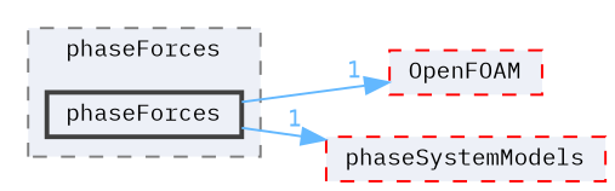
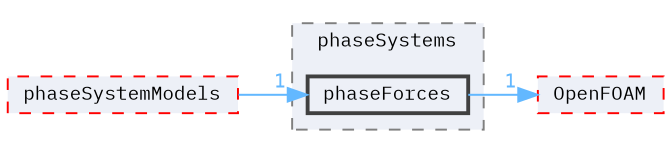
  digraph {
    compound=true
    fontname="IBM Plex Mono"
    rankdir=LR
    node [color=red fillcolor="#edf0f7" fontname="IBM Plex Mono" fontsize=10 shape=box style="filled,dashed"]
    edge [color=steelblue1 fontcolor=steelblue1 fontname="IBM Plex Mono" fontsize=10 headlabel=1 labeldistance=1.5 labelfontname=Helvetica labelfontsize=10]
    n1 [color=grey25 height=0.2 label=phaseForces style="filled,bold" width=0.4]
    n2 [height=0.2 label=OpenFOAM width=0.4]
    n3 [height=0.2 label=phaseSystemModels width=0.4]
    subgraph cluster_1 {
      bgcolor="#edf0f7"
      fontsize=10
-     label=phaseForces
+     label=phaseSystems
      pencolor=grey50
      style="filled,dashed"
      n1
    }
    n1 -> n2
-   n1 -> n3
+   n3 -> n1
  }
